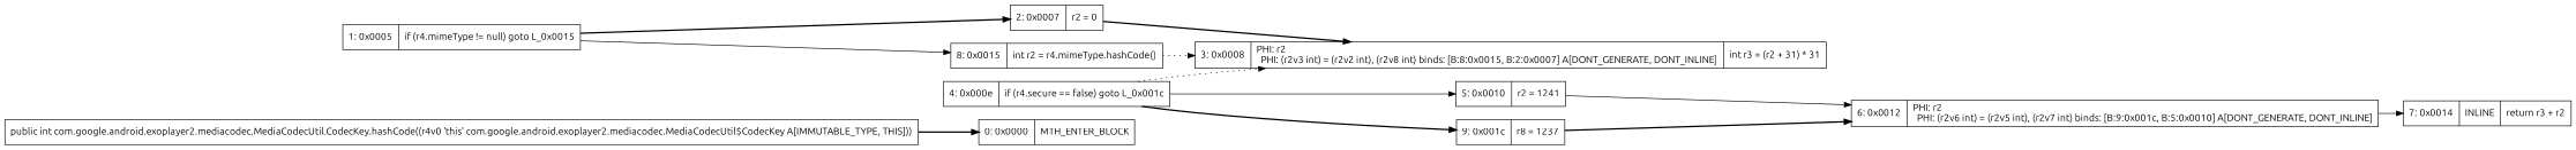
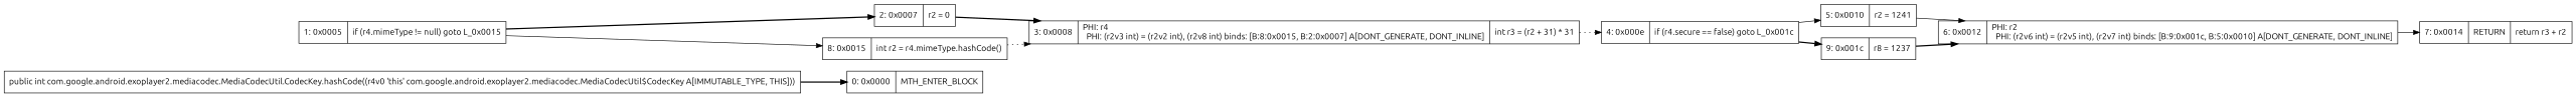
  digraph {
    fontname=Ubuntu
    rankdir=LR
    node [fontname=Ubuntu shape=record]
    edge [fontname=Ubuntu style=bold]
    n1 [label="{0\:\ 0x0000|MTH_ENTER_BLOCK\l}"]
    n2 [label="{1\:\ 0x0005|if (r4.mimeType != null) goto L_0x0015\l}"]
    n3 [label="{2\:\ 0x0007|r2 = 0\l}"]
    n4 [label="{8\:\ 0x0015|int r2 = r4.mimeType.hashCode()\l}"]
-   n5 [label="{3\:\ 0x0008|PHI: r2 \l  PHI: (r2v3 int) = (r2v2 int), (r2v8 int) binds: [B:8:0x0015, B:2:0x0007] A[DONT_GENERATE, DONT_INLINE]\l|int r3 = (r2 + 31) * 31\l}"]
+   n5 [label="{3\:\ 0x0008|PHI: r4 \l  PHI: (r2v3 int) = (r2v2 int), (r2v8 int) binds: [B:8:0x0015, B:2:0x0007] A[DONT_GENERATE, DONT_INLINE]\l|int r3 = (r2 + 31) * 31\l}"]
    n6 [label="{4\:\ 0x000e|if (r4.secure == false) goto L_0x001c\l}"]
    n7 [label="{5\:\ 0x0010|r2 = 1241\l}"]
    n8 [label="{9\:\ 0x001c|r8 = 1237\l}"]
    n9 [label="{6\:\ 0x0012|PHI: r2 \l  PHI: (r2v6 int) = (r2v5 int), (r2v7 int) binds: [B:9:0x001c, B:5:0x0010] A[DONT_GENERATE, DONT_INLINE]\l}"]
-   n10 [label="{7\:\ 0x0014|INLINE\l|return r3 + r2\l}"]
+   n10 [label="{7\:\ 0x0014|RETURN\l|return r3 + r2\l}"]
    n11 [label="{public int com.google.android.exoplayer2.mediacodec.MediaCodecUtil.CodecKey.hashCode((r4v0 'this' com.google.android.exoplayer2.mediacodec.MediaCodecUtil$CodecKey A[IMMUTABLE_TYPE, THIS])) }"]
    n2 -> n3
    n2 -> n4 [style=solid]
    n3 -> n5
    n4 -> n5 [style=dotted]
-   n6 -> n5 [style=dotted]
+   n5 -> n6 [style=dotted]
    n6 -> n7 [style=solid]
    n6 -> n8
    n7 -> n9 [style=solid]
    n8 -> n9
    n9 -> n10 [style=solid]
    n11 -> n1
  }
